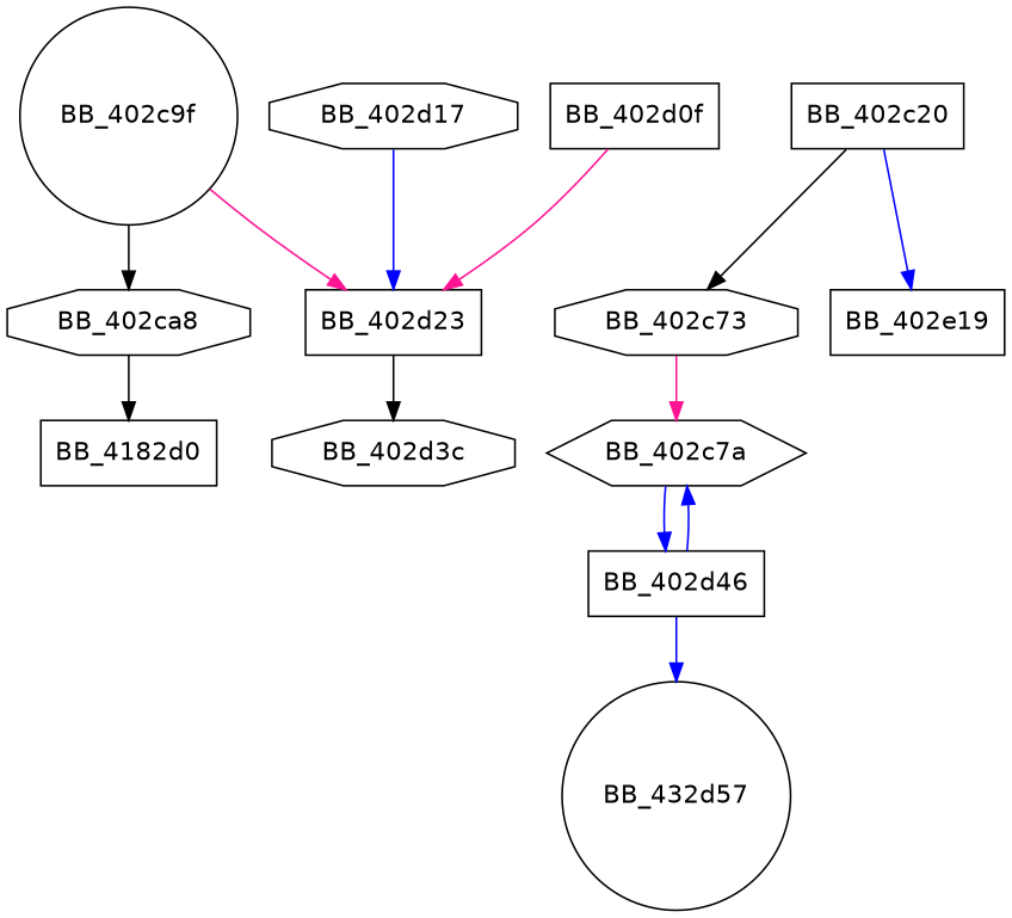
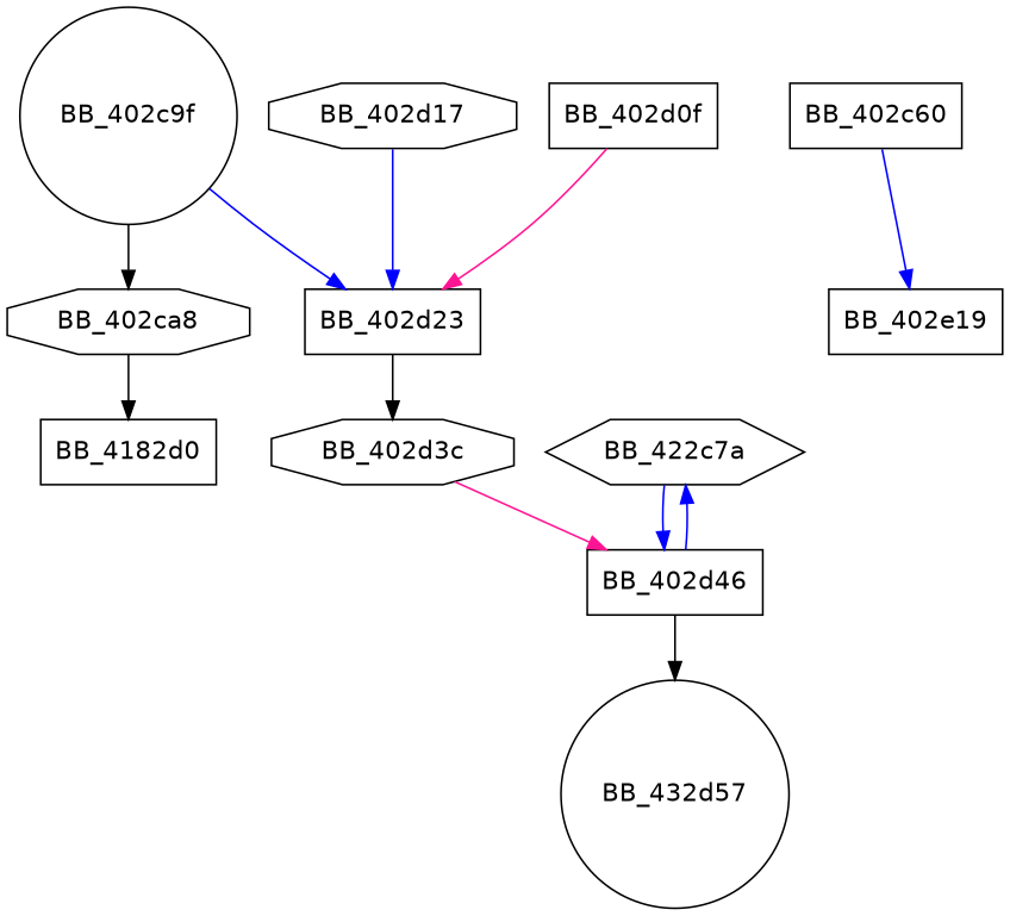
  digraph {
    fontname="DejaVu Sans"
    node [fontname="DejaVu Sans" shape=box]
    edge [color=black fontname="DejaVu Sans"]
-   BB_402c73 [shape=octagon]
-   BB_402c60 [label=BB_402c20]
+   BB_402c60
    BB_402e19
-   BB_402c7a [shape=hexagon]
+   BB_402c7a [shape=hexagon label=BB_422c7a]
    BB_402d46
    n6 [label=BB_432d57 shape=circle]
    BB_402c9f [shape=circle]
    BB_402ca8 [shape=octagon]
    BB_402d23
    BB_402d17 [shape=octagon]
    BB_4182d0
    BB_402d3c [shape=octagon]
    BB_402d0f
-   BB_402c73 -> BB_402c7a [color=deeppink]
-   BB_402c60 -> BB_402c73
    BB_402c60 -> BB_402e19 [color=blue]
    BB_402c7a -> BB_402d46 [color=blue]
    BB_402d46 -> BB_402c7a [color=blue]
-   BB_402d46 -> n6 [color=blue]
+   BB_402d46 -> n6
    BB_402c9f -> BB_402ca8
-   BB_402c9f -> BB_402d23 [color=deeppink]
+   BB_402c9f -> BB_402d23 [color=blue]
    BB_402ca8 -> BB_4182d0
    BB_402d23 -> BB_402d3c
    BB_402d17 -> BB_402d23 [color=blue]
+   BB_402d3c -> BB_402d46 [color=deeppink]
    BB_402d0f -> BB_402d23 [color=deeppink]
  }
